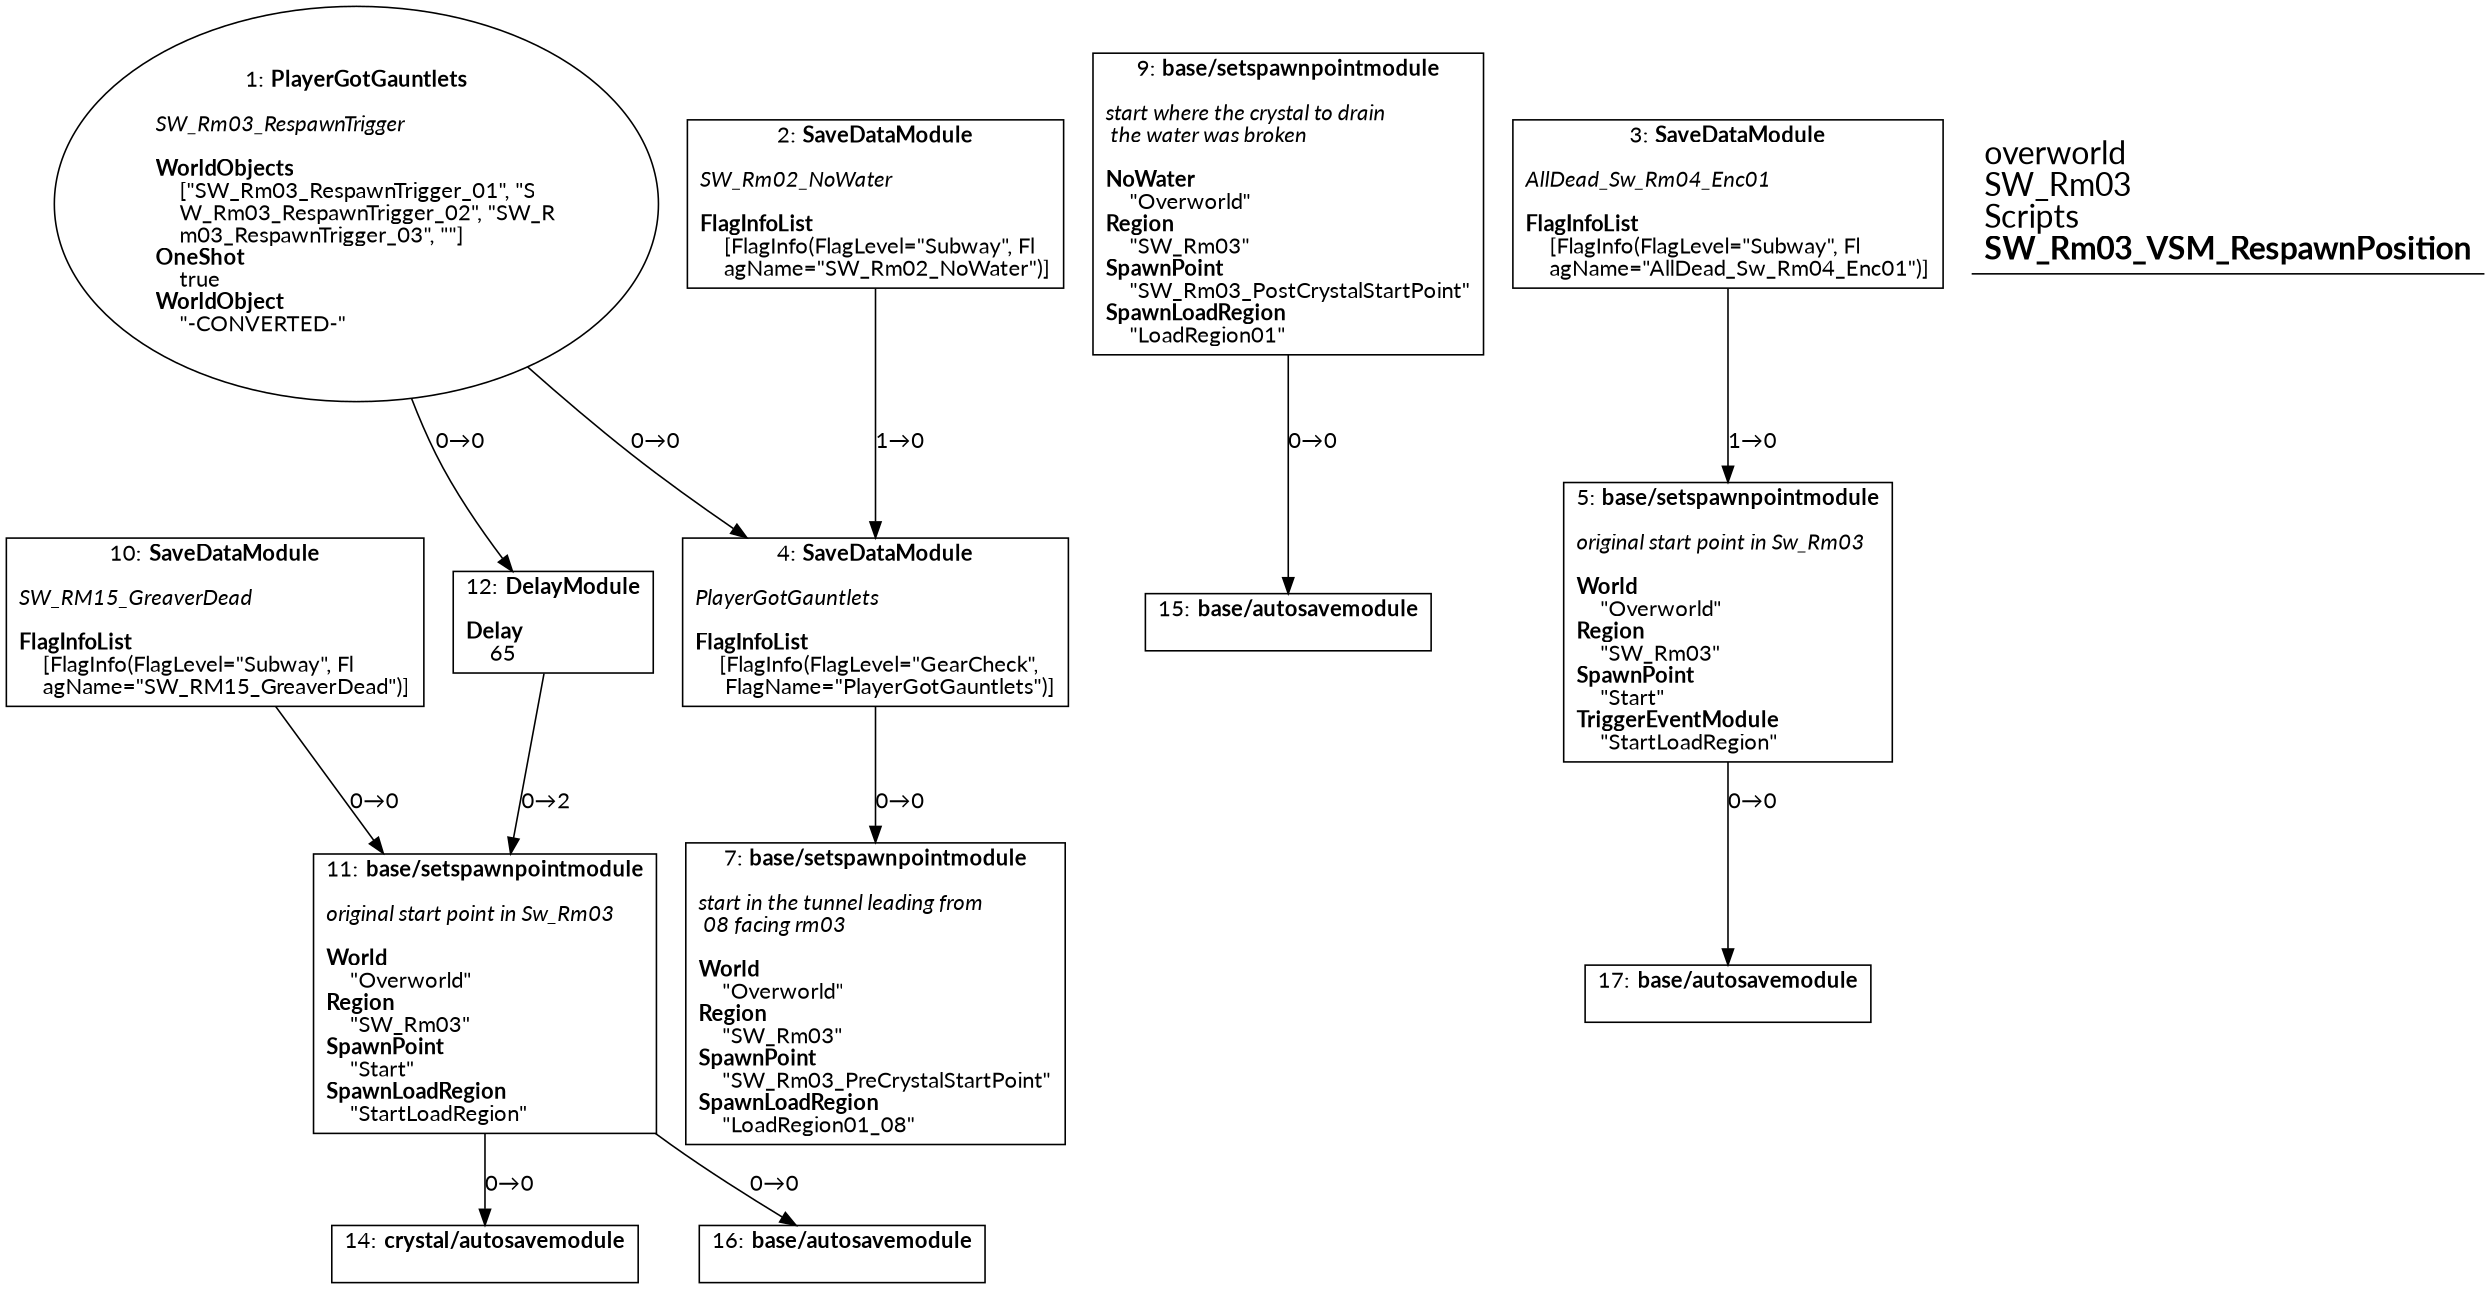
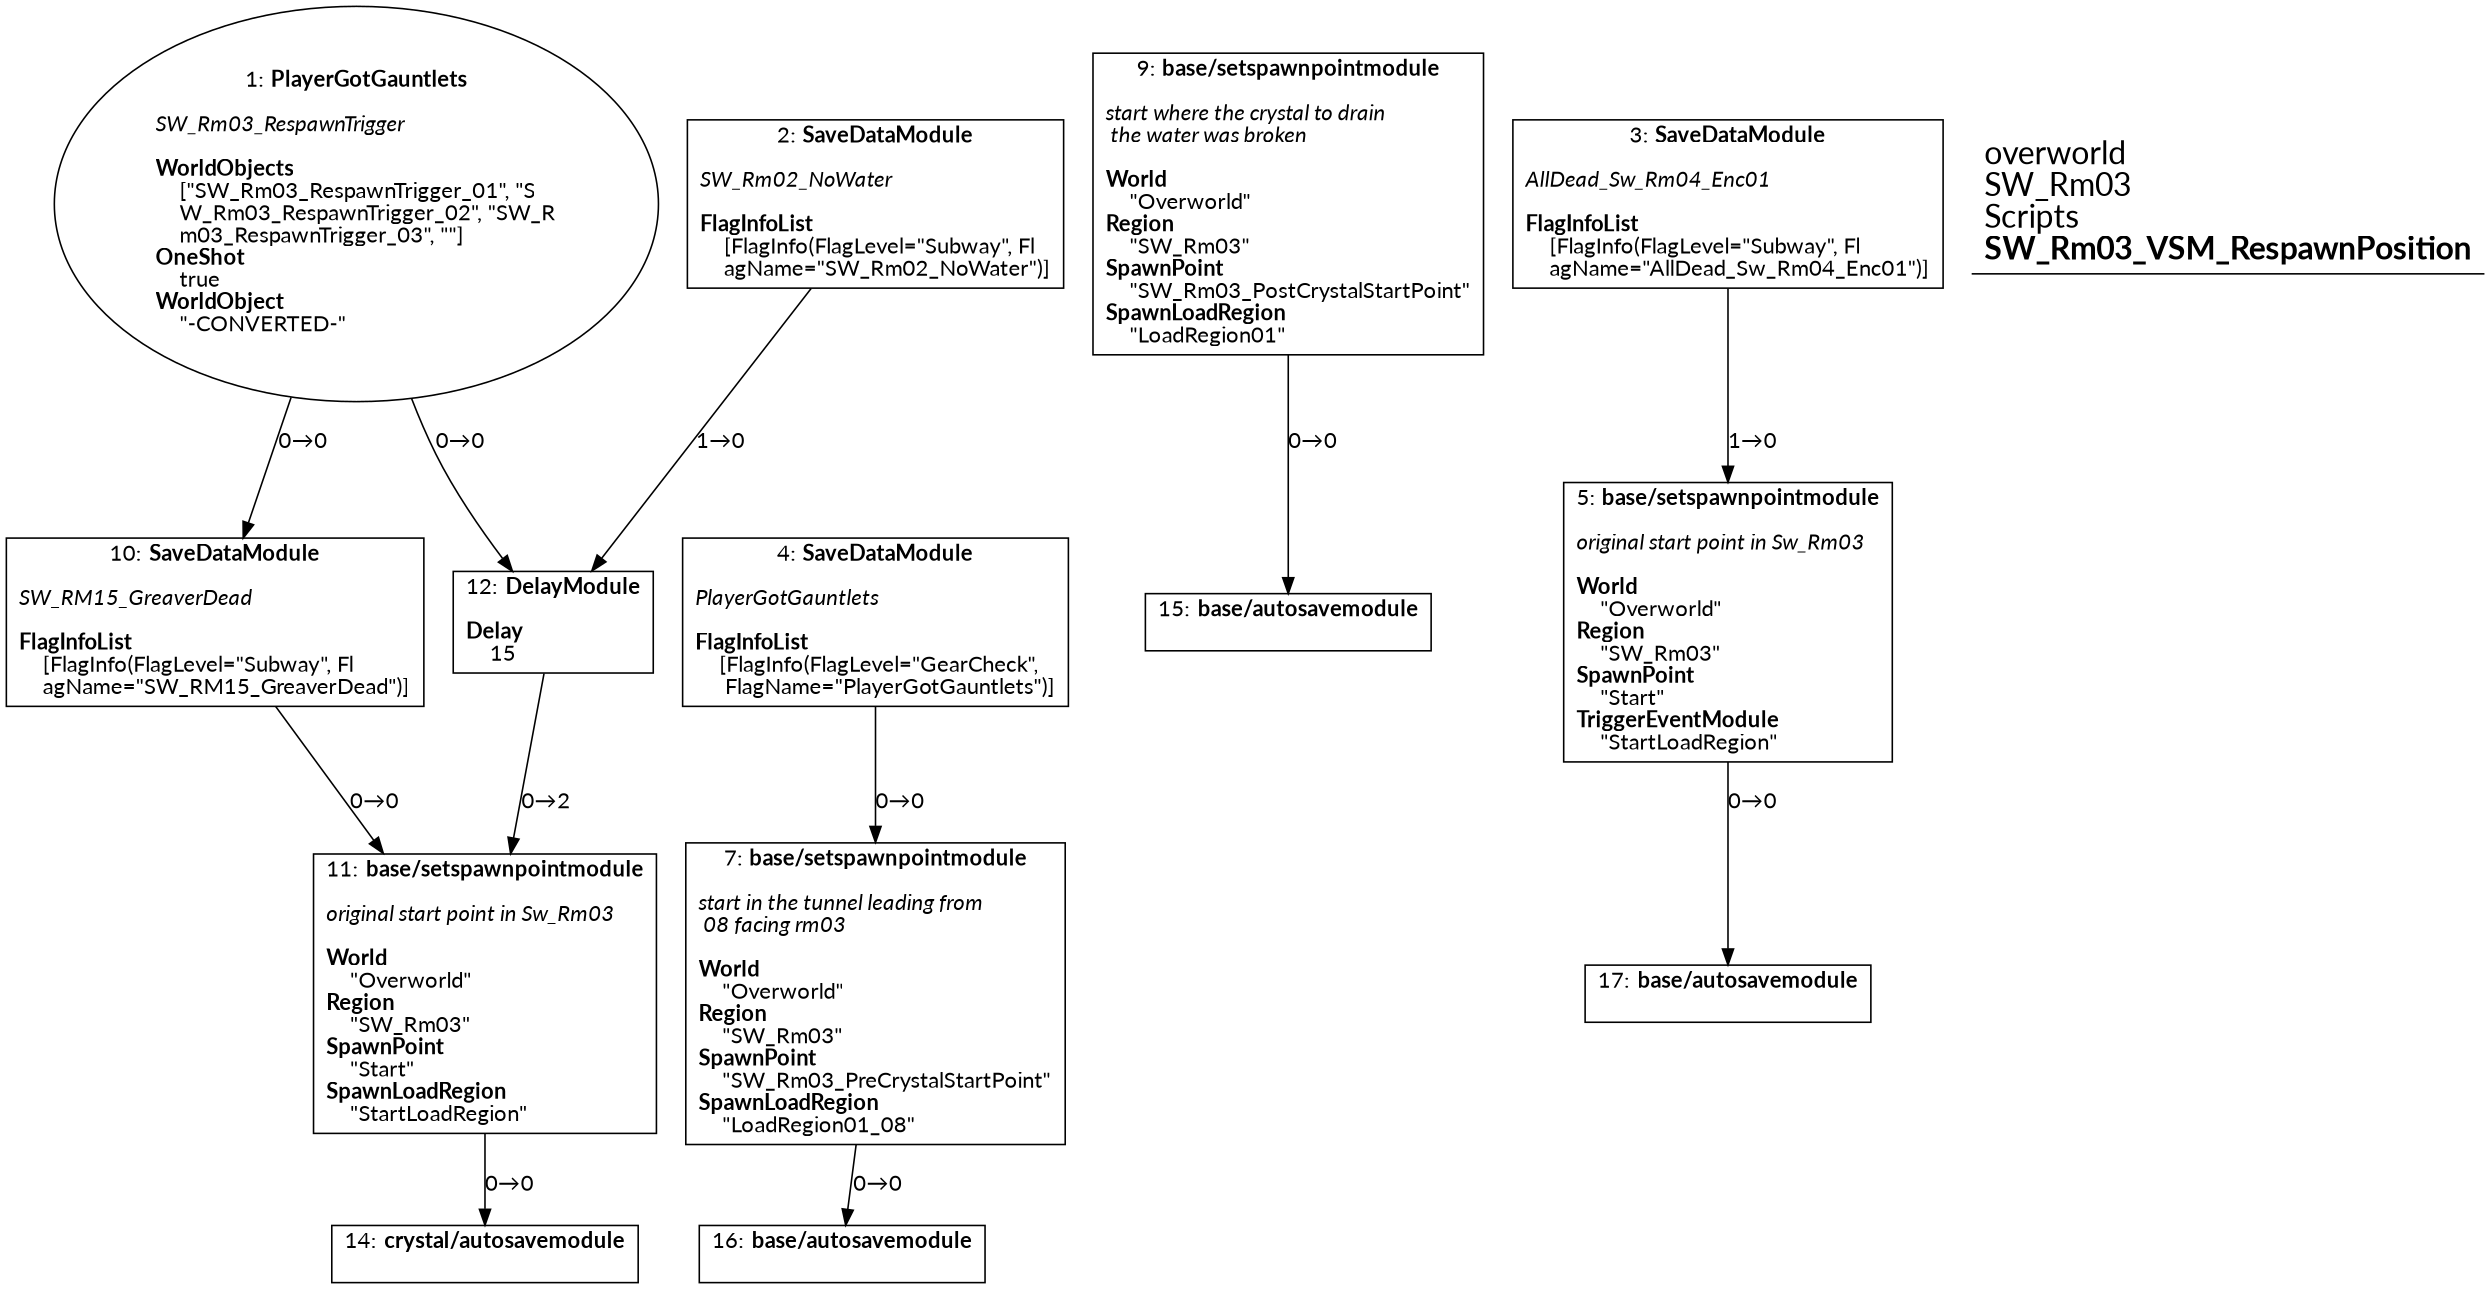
  digraph {
    fontname=Lato
    splines=spline
    node [fontname=Lato shape=box]
    edge [fontname=Lato]
    n1 [label=<1: <b>PlayerGotGauntlets</b><br/><br/><i>SW_Rm03_RespawnTrigger<br align="left"/></i><br align="left"/><b>WorldObjects</b><br align="left"/>    [&quot;SW_Rm03_RespawnTrigger_01&quot;, &quot;S<br align="left"/>    W_Rm03_RespawnTrigger_02&quot;, &quot;SW_R<br align="left"/>    m03_RespawnTrigger_03&quot;, &quot;&quot;]<br align="left"/><b>OneShot</b><br align="left"/>    true<br align="left"/><b>WorldObject</b><br align="left"/>    &quot;-CONVERTED-&quot;<br align="left"/>> shape=oval]
    n2 [label=<10: <b>SaveDataModule</b><br/><br/><i>SW_RM15_GreaverDead<br align="left"/></i><br align="left"/><b>FlagInfoList</b><br align="left"/>    [FlagInfo(FlagLevel=&quot;Subway&quot;, Fl<br align="left"/>    agName=&quot;SW_RM15_GreaverDead&quot;)]<br align="left"/>>]
-   n3 [label=<12: <b>DelayModule</b><br/><br/><b>Delay</b><br align="left"/>    65<br align="left"/>>]
+   n3 [label=<12: <b>DelayModule</b><br/><br/><b>Delay</b><br align="left"/>    15<br align="left"/>>]
    n4 [label=<11: <b>base/setspawnpointmodule</b><br/><br/><i>original start point in Sw_Rm03<br align="left"/></i><br align="left"/><b>World</b><br align="left"/>    &quot;Overworld&quot;<br align="left"/><b>Region</b><br align="left"/>    &quot;SW_Rm03&quot;<br align="left"/><b>SpawnPoint</b><br align="left"/>    &quot;Start&quot;<br align="left"/><b>SpawnLoadRegion</b><br align="left"/>    &quot;StartLoadRegion&quot;<br align="left"/>>]
    n5 [label=<2: <b>SaveDataModule</b><br/><br/><i>SW_Rm02_NoWater<br align="left"/></i><br align="left"/><b>FlagInfoList</b><br align="left"/>    [FlagInfo(FlagLevel=&quot;Subway&quot;, Fl<br align="left"/>    agName=&quot;SW_Rm02_NoWater&quot;)]<br align="left"/>>]
    n6 [label=<4: <b>SaveDataModule</b><br/><br/><i>PlayerGotGauntlets<br align="left"/></i><br align="left"/><b>FlagInfoList</b><br align="left"/>    [FlagInfo(FlagLevel=&quot;GearCheck&quot;,<br align="left"/>     FlagName=&quot;PlayerGotGauntlets&quot;)]<br align="left"/>>]
    n7 [label=<14: <b>crystal/autosavemodule</b><br/><br/>>]
    n8 [label=<7: <b>base/setspawnpointmodule</b><br/><br/><i>start in the tunnel leading from<br align="left"/> 08 facing rm03<br align="left"/></i><br align="left"/><b>World</b><br align="left"/>    &quot;Overworld&quot;<br align="left"/><b>Region</b><br align="left"/>    &quot;SW_Rm03&quot;<br align="left"/><b>SpawnPoint</b><br align="left"/>    &quot;SW_Rm03_PreCrystalStartPoint&quot;<br align="left"/><b>SpawnLoadRegion</b><br align="left"/>    &quot;LoadRegion01_08&quot;<br align="left"/>>]
-   n9 [label=<9: <b>base/setspawnpointmodule</b><br/><br/><i>start where the crystal to drain<br align="left"/> the water was broken<br align="left"/></i><br align="left"/><b>NoWater</b><br align="left"/>    &quot;Overworld&quot;<br align="left"/><b>Region</b><br align="left"/>    &quot;SW_Rm03&quot;<br align="left"/><b>SpawnPoint</b><br align="left"/>    &quot;SW_Rm03_PostCrystalStartPoint&quot;<br align="left"/><b>SpawnLoadRegion</b><br align="left"/>    &quot;LoadRegion01&quot;<br align="left"/>>]
+   n9 [label=<9: <b>base/setspawnpointmodule</b><br/><br/><i>start where the crystal to drain<br align="left"/> the water was broken<br align="left"/></i><br align="left"/><b>World</b><br align="left"/>    &quot;Overworld&quot;<br align="left"/><b>Region</b><br align="left"/>    &quot;SW_Rm03&quot;<br align="left"/><b>SpawnPoint</b><br align="left"/>    &quot;SW_Rm03_PostCrystalStartPoint&quot;<br align="left"/><b>SpawnLoadRegion</b><br align="left"/>    &quot;LoadRegion01&quot;<br align="left"/>>]
    n10 [label=<15: <b>base/autosavemodule</b><br/><br/>>]
    n11 [label=<3: <b>SaveDataModule</b><br/><br/><i>AllDead_Sw_Rm04_Enc01<br align="left"/></i><br align="left"/><b>FlagInfoList</b><br align="left"/>    [FlagInfo(FlagLevel=&quot;Subway&quot;, Fl<br align="left"/>    agName=&quot;AllDead_Sw_Rm04_Enc01&quot;)]<br align="left"/>>]
    n12 [label=<5: <b>base/setspawnpointmodule</b><br/><br/><i>original start point in Sw_Rm03<br align="left"/></i><br align="left"/><b>World</b><br align="left"/>    &quot;Overworld&quot;<br align="left"/><b>Region</b><br align="left"/>    &quot;SW_Rm03&quot;<br align="left"/><b>SpawnPoint</b><br align="left"/>    &quot;Start&quot;<br align="left"/><b>TriggerEventModule</b><br align="left"/>    &quot;StartLoadRegion&quot;<br align="left"/>>]
    n13 [label=<16: <b>base/autosavemodule</b><br/><br/>>]
    n14 [label=<17: <b>base/autosavemodule</b><br/><br/>>]
    n15 [label=<<font point-size="20">overworld<br align="left"/>SW_Rm03<br align="left"/>Scripts<br align="left"/><b>SW_Rm03_VSM_RespawnPosition</b><br align="left"/></font>> shape=underline]
-   n1 -> n6 [label="0→0"]
+   n1 -> n2 [label="0→0"]
    n1 -> n3 [label="0→0"]
    n2 -> n4 [label="0→0"]
    n3 -> n4 [label="0→2"]
    n4 -> n7 [label="0→0"]
-   n5 -> n6 [label="1→0"]
+   n5 -> n3 [label="1→0"]
    n6 -> n8 [label="0→0"]
-   n4 -> n13 [label="0→0"]
+   n8 -> n13 [label="0→0"]
    n9 -> n10 [label="0→0"]
    n11 -> n12 [label="1→0"]
    n12 -> n14 [label="0→0"]
  }
